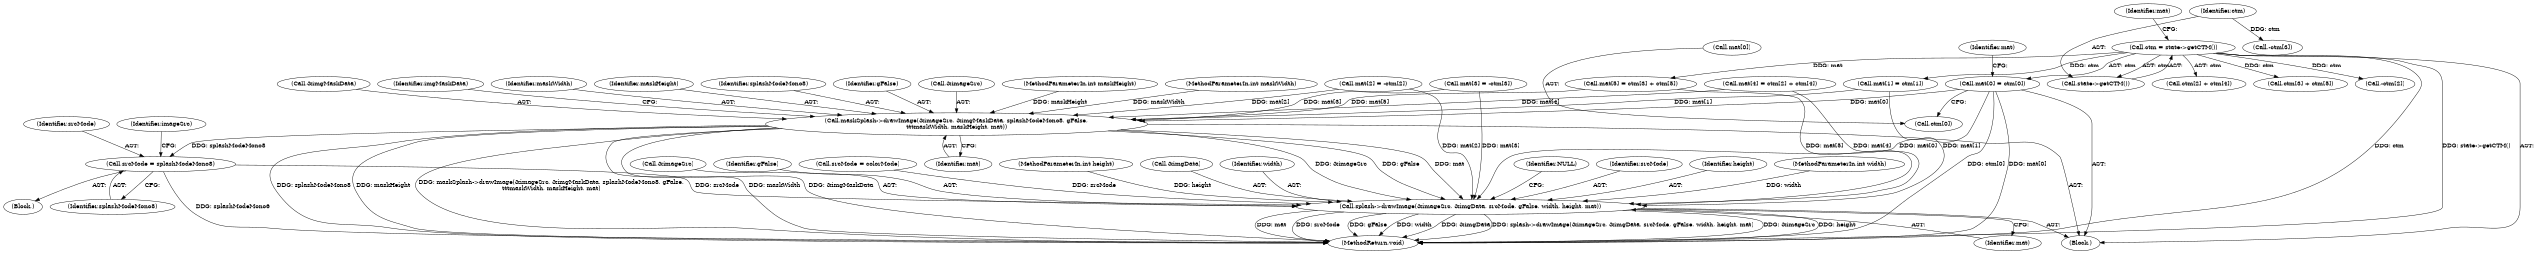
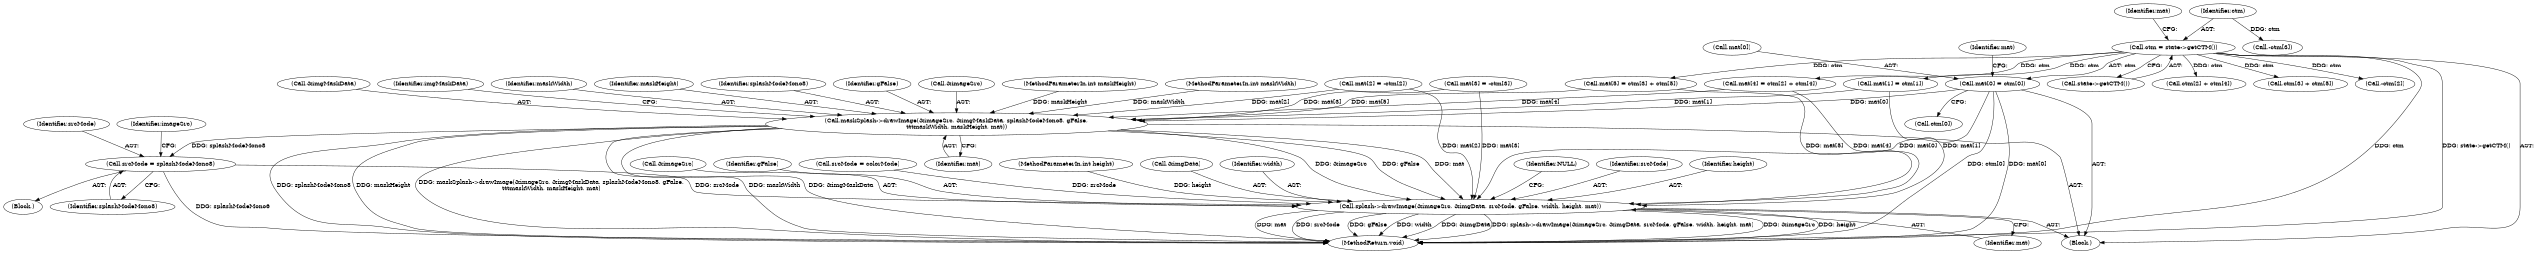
  digraph {
    n1 [label="(Call,mat[0] = ctm[0])"]
    n2 [label="(Call,maskSplash->drawImage(&imageSrc, &imgMaskData, splashModeMono8, gFalse,\n\t\t\tmaskWidth, maskHeight, mat))"]
    n3 [label="(Call,splash->drawImage(&imageSrc, &imgData, srcMode, gFalse, width, height, mat))"]
    n4 [label="(Call,ctm[0])"]
    n5 [label="(MethodReturn,void)"]
    n6 [label="(Block,)"]
    n7 [label="(Call,srcMode = splashModeMono8)"]
    n8 [label="(Identifier,mat)"]
    n9 [label="(Identifier,mat)"]
    n10 [label="(Call,ctm = state->getCTM())"]
    n11 [label="(Call,state->getCTM())"]
    n12 [label="(Call,ctm[2] + ctm[4])"]
    n13 [label="(Call,ctm[3] + ctm[5])"]
    n14 [label="(Call,mat[5] = ctm[3] + ctm[5])"]
    n15 [label="(Call,mat[4] = ctm[2] + ctm[4])"]
    n16 [label="(Call,mat[1] = ctm[1])"]
    n17 [label="(Call,-ctm[2])"]
    n18 [label="(Call,-ctm[3])"]
    n19 [label="(Block,)"]
    n20 [label="(Identifier,splashModeMono8)"]
    n21 [label="(Identifier,maskHeight)"]
    n22 [label="(Identifier,mat)"]
    n23 [label="(Identifier,gFalse)"]
    n24 [label="(Identifier,NULL)"]
    n25 [label="(Identifier,srcMode)"]
    n26 [label="(Identifier,height)"]
    n27 [label="(Call,&imageSrc)"]
    n28 [label="(MethodParameterIn,int maskHeight)"]
    n29 [label="(MethodParameterIn,int maskWidth)"]
    n30 [label="(Call,&imgMaskData)"]
    n31 [label="(Call,mat[3] = -ctm[3])"]
    n32 [label="(Identifier,imgMaskData)"]
    n33 [label="(Identifier,mat)"]
    n34 [label="(Identifier,maskWidth)"]
    n35 [label="(Identifier,srcMode)"]
-   n36 [label="(MethodParameterIn,int width)"]
    n37 [label="(Call,mat[2] = -ctm[2])"]
    n38 [label="(Identifier,ctm)"]
    n39 [label="(Call,&imageSrc)"]
    n40 [label="(Identifier,gFalse)"]
    n41 [label="(Identifier,imageSrc)"]
    n42 [label="(Call,srcMode = colorMode)"]
    n43 [label="(MethodParameterIn,int height)"]
    n44 [label="(Call,&imgData)"]
    n45 [label="(Identifier,width)"]
    n46 [label="(Call,mat[0])"]
    n47 [label="(Identifier,splashModeMono8)"]
    n1 -> n2 [label="DDG: mat[0]"]
    n1 -> n3 [label="DDG: mat[0]"]
    n1 -> n4 [label="CFG: "]
    n1 -> n5 [label="DDG: mat[0]"]
    n1 -> n5 [label="DDG: ctm[0]"]
    n1 -> n6 [label="AST: "]
    n2 -> n3 [label="DDG: &imageSrc"]
    n2 -> n3 [label="DDG: gFalse"]
    n2 -> n3 [label="DDG: mat"]
    n2 -> n5 [label="DDG: maskHeight"]
    n2 -> n5 [label="DDG: maskSplash->drawImage(&imageSrc, &imgMaskData, splashModeMono8, gFalse,\n\t\t\tmaskWidth, maskHeight, mat)"]
    n2 -> n5 [label="DDG: maskWidth"]
    n2 -> n5 [label="DDG: &imgMaskData"]
    n2 -> n5 [label="DDG: splashModeMono8"]
    n2 -> n6 [label="AST: "]
    n2 -> n7 [label="DDG: splashModeMono8"]
    n2 -> n8 [label="CFG: "]
    n3 -> n5 [label="DDG: &imageSrc"]
    n3 -> n5 [label="DDG: height"]
    n3 -> n5 [label="DDG: mat"]
    n3 -> n5 [label="DDG: srcMode"]
    n3 -> n5 [label="DDG: gFalse"]
    n3 -> n5 [label="DDG: width"]
    n3 -> n5 [label="DDG: &imgData"]
    n3 -> n5 [label="DDG: splash->drawImage(&imageSrc, &imgData, srcMode, gFalse, width, height, mat)"]
    n3 -> n6 [label="AST: "]
    n3 -> n9 [label="CFG: "]
    n7 -> n3 [label="DDG: srcMode"]
    n7 -> n5 [label="DDG: splashModeMono6"]
    n7 -> n19 [label="AST: "]
    n7 -> n20 [label="CFG: "]
    n8 -> n2 [label="AST: "]
    n9 -> n3 [label="AST: "]
    n10 -> n1 [label="AST: ctm"]
    n10 -> n5 [label="DDG: ctm"]
    n10 -> n5 [label="DDG: state->getCTM()"]
    n10 -> n6 [label="AST: "]
-   n10 -> n11 [label="AST: ctm"]
-   n10 -> n12 [label="AST: ctm"]
+   n10 -> n11 [label="CFG: "]
+   n10 -> n12 [label="DDG: ctm"]
    n10 -> n13 [label="DDG: ctm"]
-   n10 -> n14 [label="DDG: mat"]
+   n10 -> n14 [label="DDG: ctm"]
+   n10 -> n15 [label="DDG: ctm"]
    n10 -> n16 [label="DDG: ctm"]
    n10 -> n17 [label="DDG: ctm"]
    n11 -> n10 [label="AST: "]
    n14 -> n2 [label="DDG: mat[5]"]
    n14 -> n3 [label="DDG: mat[5]"]
    n15 -> n2 [label="DDG: mat[4]"]
    n15 -> n3 [label="DDG: mat[4]"]
    n16 -> n2 [label="DDG: mat[1]"]
    n16 -> n3 [label="DDG: mat[1]"]
    n20 -> n7 [label="AST: "]
    n21 -> n2 [label="AST: "]
    n22 -> n1 [label="CFG: "]
    n23 -> n2 [label="AST: "]
    n24 -> n3 [label="CFG: "]
    n25 -> n3 [label="AST: "]
    n26 -> n3 [label="AST: "]
    n27 -> n2 [label="AST: "]
    n28 -> n2 [label="DDG: maskHeight"]
    n29 -> n2 [label="DDG: maskWidth"]
    n30 -> n2 [label="AST: "]
    n31 -> n2 [label="DDG: mat[3]"]
    n31 -> n3 [label="DDG: mat[3]"]
    n32 -> n2 [label="CFG: "]
    n33 -> n10 [label="CFG: "]
    n34 -> n2 [label="AST: "]
    n35 -> n7 [label="AST: "]
-   n36 -> n3 [label="DDG: width"]
    n37 -> n2 [label="DDG: mat[2]"]
    n37 -> n3 [label="DDG: mat[2]"]
-   n38 -> n11 [label="AST: "]
+   n38 -> n10 [label="AST: "]
    n38 -> n18 [label="DDG: ctm"]
    n39 -> n3 [label="AST: "]
    n40 -> n3 [label="AST: "]
    n41 -> n7 [label="CFG: "]
    n42 -> n3 [label="DDG: srcMode"]
    n43 -> n3 [label="DDG: height"]
    n44 -> n3 [label="AST: "]
    n45 -> n3 [label="AST: "]
-   n46 -> n4 [label="AST: "]
+   n46 -> n1 [label="AST: "]
    n47 -> n2 [label="AST: "]
  }
